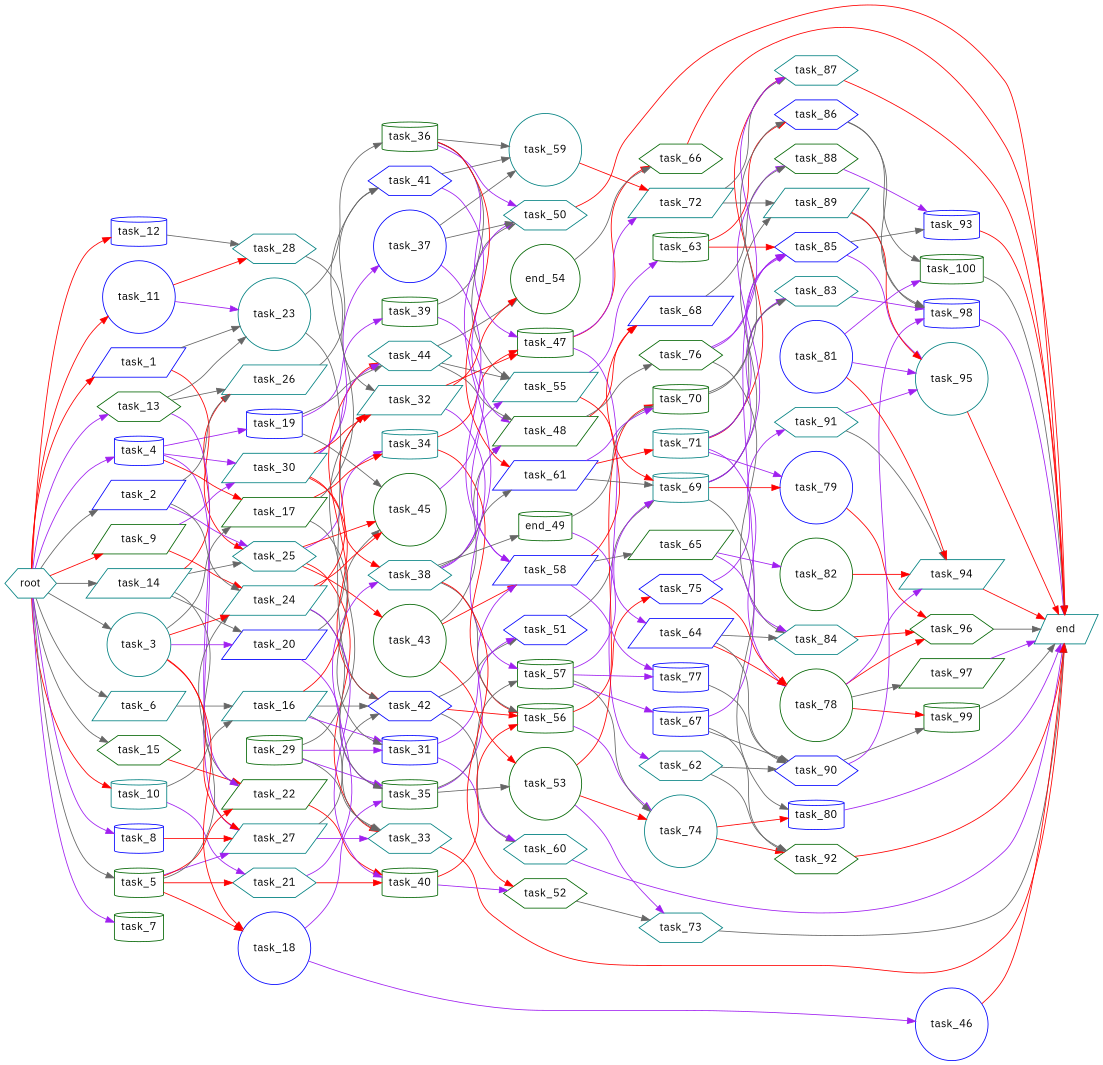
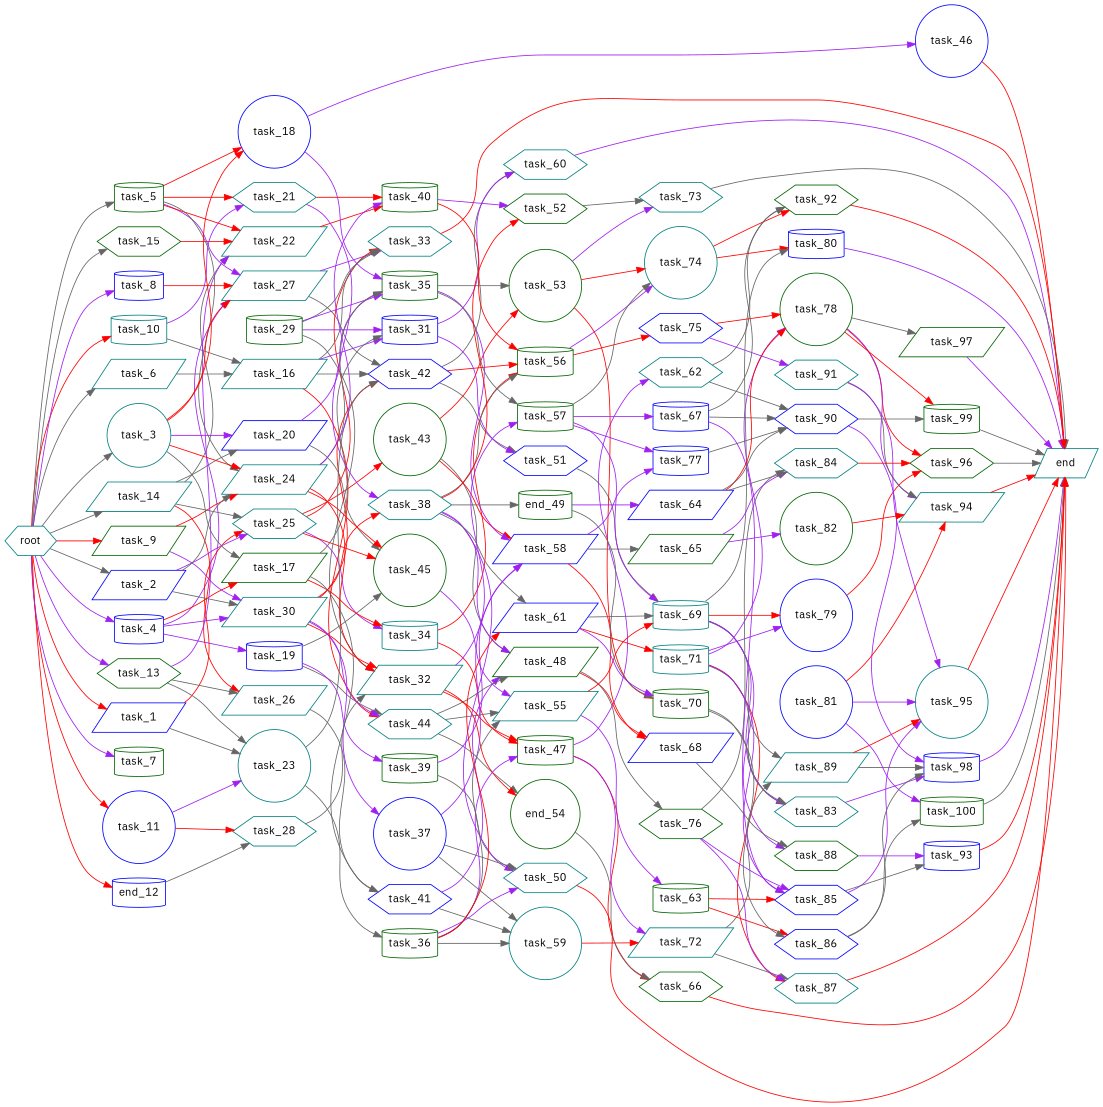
  digraph {
    fontname="IBM Plex Sans"
    rankdir=LR
    node [color=teal fontname="IBM Plex Sans" shape=hexagon]
    edge [color=gray40 fontname="IBM Plex Sans"]
    task_66 [color=darkgreen]
    end [shape=parallelogram]
    task_71 [shape=cylinder]
    task_79 [color=blue shape=circle]
    task_87
    task_78 [color=darkgreen shape=circle]
    task_83
    task_85 [color=blue]
    task_96 [color=darkgreen]
    task_94 [shape=parallelogram]
    task_97 [color=darkgreen shape=parallelogram]
    task_99 [color=darkgreen shape=cylinder]
    task_98 [color=blue shape=cylinder]
    task_95 [shape=circle]
    task_93 [color=blue shape=cylinder]
    task_27 [shape=parallelogram]
    task_33
    task_42 [color=blue]
    task_56 [color=darkgreen shape=cylinder]
    task_51 [color=blue]
    task_60
    task_34 [shape=cylinder]
    task_47 [color=darkgreen shape=cylinder]
    task_62
    task_72 [shape=parallelogram]
    task_74 [shape=circle]
    task_75 [color=blue]
    task_69 [shape=cylinder]
    task_89 [shape=parallelogram]
    task_88 [color=darkgreen]
    task_80 [color=blue shape=cylinder]
    task_63 [color=darkgreen shape=cylinder]
    task_86 [color=blue]
    task_100 [color=darkgreen shape=cylinder]
    task_26 [shape=parallelogram]
    task_41 [color=blue]
    task_48 [color=darkgreen shape=parallelogram]
    task_59 [shape=circle]
    task_25
    task_45 [color=darkgreen shape=circle]
    task_43 [color=darkgreen shape=circle]
    task_55 [shape=parallelogram]
    task_53 [color=darkgreen shape=circle]
    task_58 [color=blue shape=parallelogram]
    n45 [color=darkgreen label=end_54 shape=circle]
    task_44
    task_68 [color=blue shape=parallelogram]
    task_76 [color=darkgreen]
    task_19 [color=blue shape=cylinder]
    task_39 [color=darkgreen shape=cylinder]
    task_50
    task_57 [color=darkgreen shape=cylinder]
    task_77 [color=blue shape=cylinder]
    task_67 [color=blue shape=cylinder]
    task_90 [color=blue]
    task_92 [color=darkgreen]
    task_29 [color=darkgreen shape=cylinder]
    task_32 [shape=parallelogram]
    task_35 [color=darkgreen shape=cylinder]
    task_31 [color=blue shape=cylinder]
    task_20 [color=blue shape=parallelogram]
    task_91
    task_15 [color=darkgreen]
-   task_22 [color=darkgreen shape=parallelogram]
+   task_22 [shape=parallelogram]
    task_40 [color=darkgreen shape=cylinder]
    task_16 [shape=parallelogram]
    task_82 [color=darkgreen shape=circle]
    task_73
    task_65 [color=darkgreen shape=parallelogram]
    task_84
    task_10 [shape=cylinder]
    task_21
    task_38
    task_30 [shape=parallelogram]
    task_37 [color=blue shape=circle]
    task_52 [color=darkgreen]
    n77 [color=darkgreen label=end_49 shape=cylinder]
    task_61 [color=blue shape=parallelogram]
    task_23 [shape=circle]
    task_36 [color=darkgreen shape=cylinder]
    task_28
    task_70 [color=darkgreen shape=cylinder]
    task_64 [color=blue shape=parallelogram]
    task_4 [color=blue shape=cylinder]
    task_17 [color=darkgreen shape=parallelogram]
    task_9 [color=darkgreen shape=parallelogram]
    task_24 [shape=parallelogram]
    task_14 [shape=parallelogram]
-   task_12 [color=blue shape=cylinder]
+   task_12 [color=blue shape=cylinder label=end_12]
    task_46 [color=blue shape=circle]
    task_18 [color=blue shape=circle]
    task_81 [color=blue shape=circle]
    task_11 [color=blue shape=circle]
    task_6 [shape=parallelogram]
    root
    task_1 [color=blue shape=parallelogram]
    task_13 [color=darkgreen]
    task_2 [color=blue shape=parallelogram]
    task_5 [color=darkgreen shape=cylinder]
    task_7 [color=darkgreen shape=cylinder]
    task_3 [shape=circle]
    task_8 [color=blue shape=cylinder]
    task_66 -> end [color=red]
    task_71 -> task_79 [color=purple]
    task_71 -> task_87 [color=red]
    task_71 -> task_78 [color=purple]
    task_71 -> task_83
    task_71 -> task_85 [color=purple]
    task_79 -> task_96 [color=red]
    task_87 -> end [color=red]
    task_78 -> task_96 [color=red]
    task_78 -> task_94 [color=purple]
    task_78 -> task_97
    task_78 -> task_99 [color=red]
    task_83 -> task_98 [color=purple]
    task_85 -> task_95 [color=purple]
    task_85 -> task_93
    task_96 -> end
    task_94 -> end [color=red]
    task_97 -> end [color=purple]
    task_99 -> end
    task_98 -> end [color=purple]
    task_95 -> end [color=red]
    task_93 -> end [color=red]
    task_27 -> task_33 [color=purple]
    task_27 -> task_42
    task_33 -> end [color=red]
    task_42 -> task_56 [color=red]
    task_42 -> task_51
    task_42 -> task_60
    task_56 -> task_74 [color=purple]
    task_56 -> task_75 [color=red]
    task_51 -> task_69
    task_60 -> end [color=purple]
    task_34 -> task_56 [color=red]
    task_34 -> task_47 [color=red]
    task_47 -> task_66 [color=red]
    task_47 -> task_62 [color=purple]
    task_47 -> task_72 [color=purple]
    task_62 -> task_90
    task_62 -> task_92
    task_72 -> task_87
    task_72 -> task_89
    task_74 -> task_80 [color=red]
    task_74 -> task_92 [color=red]
    task_75 -> task_78 [color=red]
    task_75 -> task_91 [color=purple]
    task_69 -> task_79 [color=red]
    task_69 -> task_83 [color=purple]
    task_69 -> task_89
    task_69 -> task_88 [color=purple]
    task_69 -> task_80
    task_89 -> task_98
    task_89 -> task_95 [color=red]
    task_88 -> task_93 [color=purple]
    task_80 -> end [color=purple]
    task_63 -> task_85 [color=red]
    task_63 -> task_86 [color=red]
    task_86 -> task_98
    task_86 -> task_100
    task_100 -> end
    task_26 -> task_41
    task_41 -> task_48 [color=purple]
    task_41 -> task_59
    task_48 -> task_68 [color=red]
    task_48 -> task_76
    task_59 -> task_72 [color=red]
    task_25 -> task_33 [color=red]
    task_25 -> task_34 [color=purple]
    task_25 -> task_45 [color=red]
    task_25 -> task_43 [color=red]
    task_45 -> task_55 [color=purple]
    task_43 -> task_48
    task_43 -> task_53 [color=red]
    task_43 -> task_58 [color=red]
    task_55 -> task_69 [color=red]
    task_55 -> task_63 [color=purple]
    task_53 -> task_74 [color=red]
    task_53 -> task_73 [color=purple]
    task_53 -> task_70 [color=red]
    task_58 -> task_68 [color=red]
    task_58 -> task_77 [color=purple]
    task_58 -> task_65
    n45 -> task_66
    task_44 -> task_48
    task_44 -> task_55
    task_44 -> n45
    task_68 -> task_88
    task_76 -> task_87 [color=purple]
    task_76 -> task_85 [color=purple]
    task_76 -> task_84
    task_19 -> task_45
    task_19 -> task_44
    task_19 -> task_39 [color=purple]
    task_39 -> task_58 [color=purple]
    task_39 -> task_50
    task_50 -> end [color=red]
    task_57 -> task_74
    task_57 -> task_69 [color=purple]
    task_57 -> task_77 [color=purple]
    task_57 -> task_67 [color=purple]
    task_77 -> task_90
    task_67 -> task_85 [color=purple]
    task_67 -> task_90
    task_67 -> task_92
    task_90 -> task_99
    task_90 -> task_98 [color=purple]
    task_92 -> end [color=red]
    task_29 -> task_33
    task_29 -> task_32
    task_29 -> task_35 [color=purple]
    task_29 -> task_31 [color=purple]
    task_32 -> task_47 [color=red]
    task_32 -> n45 [color=red]
    task_32 -> task_57 [color=purple]
    task_35 -> task_53
    task_35 -> task_58 [color=purple]
    task_35 -> task_57
    task_31 -> task_51 [color=purple]
    task_31 -> task_60 [color=purple]
    task_20 -> task_45
    task_20 -> task_35 [color=purple]
    task_91 -> task_94
    task_91 -> task_95 [color=purple]
    task_15 -> task_22 [color=red]
    task_22 -> task_40 [color=red]
    task_40 -> task_56 [color=red]
    task_40 -> task_52 [color=purple]
    task_16 -> task_33
    task_16 -> task_42
    task_16 -> task_44 [color=red]
    task_16 -> task_31 [color=purple]
    task_82 -> task_94 [color=red]
    task_73 -> end
    task_65 -> task_82 [color=purple]
    task_65 -> task_84 [color=purple]
    task_84 -> task_96 [color=red]
    task_10 -> task_16
    task_10 -> task_21 [color=purple]
    task_21 -> task_40 [color=red]
    task_21 -> task_38 [color=purple]
    task_38 -> task_56
    task_38 -> task_48 [color=purple]
    task_38 -> task_50 [color=purple]
    task_38 -> task_52 [color=red]
    task_38 -> n77
    task_38 -> task_61
    task_30 -> task_42 [color=red]
    task_30 -> task_44 [color=purple]
    task_30 -> task_32 [color=red]
    task_30 -> task_38 [color=red]
    task_30 -> task_37 [color=purple]
    task_37 -> task_59
    task_37 -> task_58 [color=purple]
    task_37 -> task_50
    task_52 -> task_73
    n77 -> task_70
    n77 -> task_64 [color=purple]
    task_61 -> task_71 [color=red]
    task_61 -> task_69
    task_61 -> task_70 [color=purple]
    task_23 -> task_42
    task_23 -> task_36
    task_36 -> task_47 [color=purple]
    task_36 -> task_59
    task_36 -> task_55
    task_36 -> task_50 [color=purple]
    task_36 -> task_61 [color=red]
    task_28 -> task_32
    task_70 -> task_83
    task_70 -> task_86
    task_64 -> task_78 [color=red]
    task_64 -> task_90
    task_64 -> task_84
    task_4 -> task_27 [color=purple]
    task_4 -> task_19 [color=purple]
    task_4 -> task_30 [color=purple]
    task_4 -> task_17 [color=red]
    task_17 -> task_34 [color=red]
    task_17 -> task_41
    task_17 -> task_31
    task_9 -> task_30 [color=purple]
    task_9 -> task_24 [color=red]
    task_24 -> task_45 [color=red]
    task_24 -> task_32 [color=red]
    task_24 -> task_35
    task_24 -> task_40 [color=purple]
    task_14 -> task_26 [color=red]
    task_14 -> task_25
    task_14 -> task_20
    task_14 -> task_22
    task_12 -> task_28
    task_46 -> end [color=red]
    task_18 -> task_35 [color=purple]
    task_18 -> task_46 [color=purple]
    task_81 -> task_94 [color=red]
    task_81 -> task_95 [color=purple]
    task_81 -> task_100 [color=purple]
    task_11 -> task_23 [color=purple]
    task_11 -> task_28 [color=red]
    task_6 -> task_16
    root -> task_15
    root -> task_10 [color=red]
    root -> task_4 [color=purple]
    root -> task_9 [color=red]
    root -> task_14
    root -> task_12 [color=red]
    root -> task_11 [color=red]
    root -> task_6
    root -> task_1 [color=red]
    root -> task_13 [color=purple]
    root -> task_2
    root -> task_5
    root -> task_7 [color=purple]
    root -> task_3
    root -> task_8 [color=purple]
    task_1 -> task_25 [color=red]
    task_1 -> task_23
    task_13 -> task_26
    task_13 -> task_22 [color=purple]
    task_13 -> task_23
    task_2 -> task_25 [color=purple]
-   task_2 -> task_26
+   task_2 -> task_30
    task_2 -> task_24
    task_5 -> task_27 [color=purple]
    task_5 -> task_22 [color=red]
    task_5 -> task_21 [color=red]
    task_5 -> task_24
    task_5 -> task_18 [color=red]
    task_3 -> task_27 [color=red]
    task_3 -> task_20 [color=purple]
    task_3 -> task_17
    task_3 -> task_24 [color=red]
    task_3 -> task_18 [color=red]
    task_8 -> task_27 [color=red]
  }
